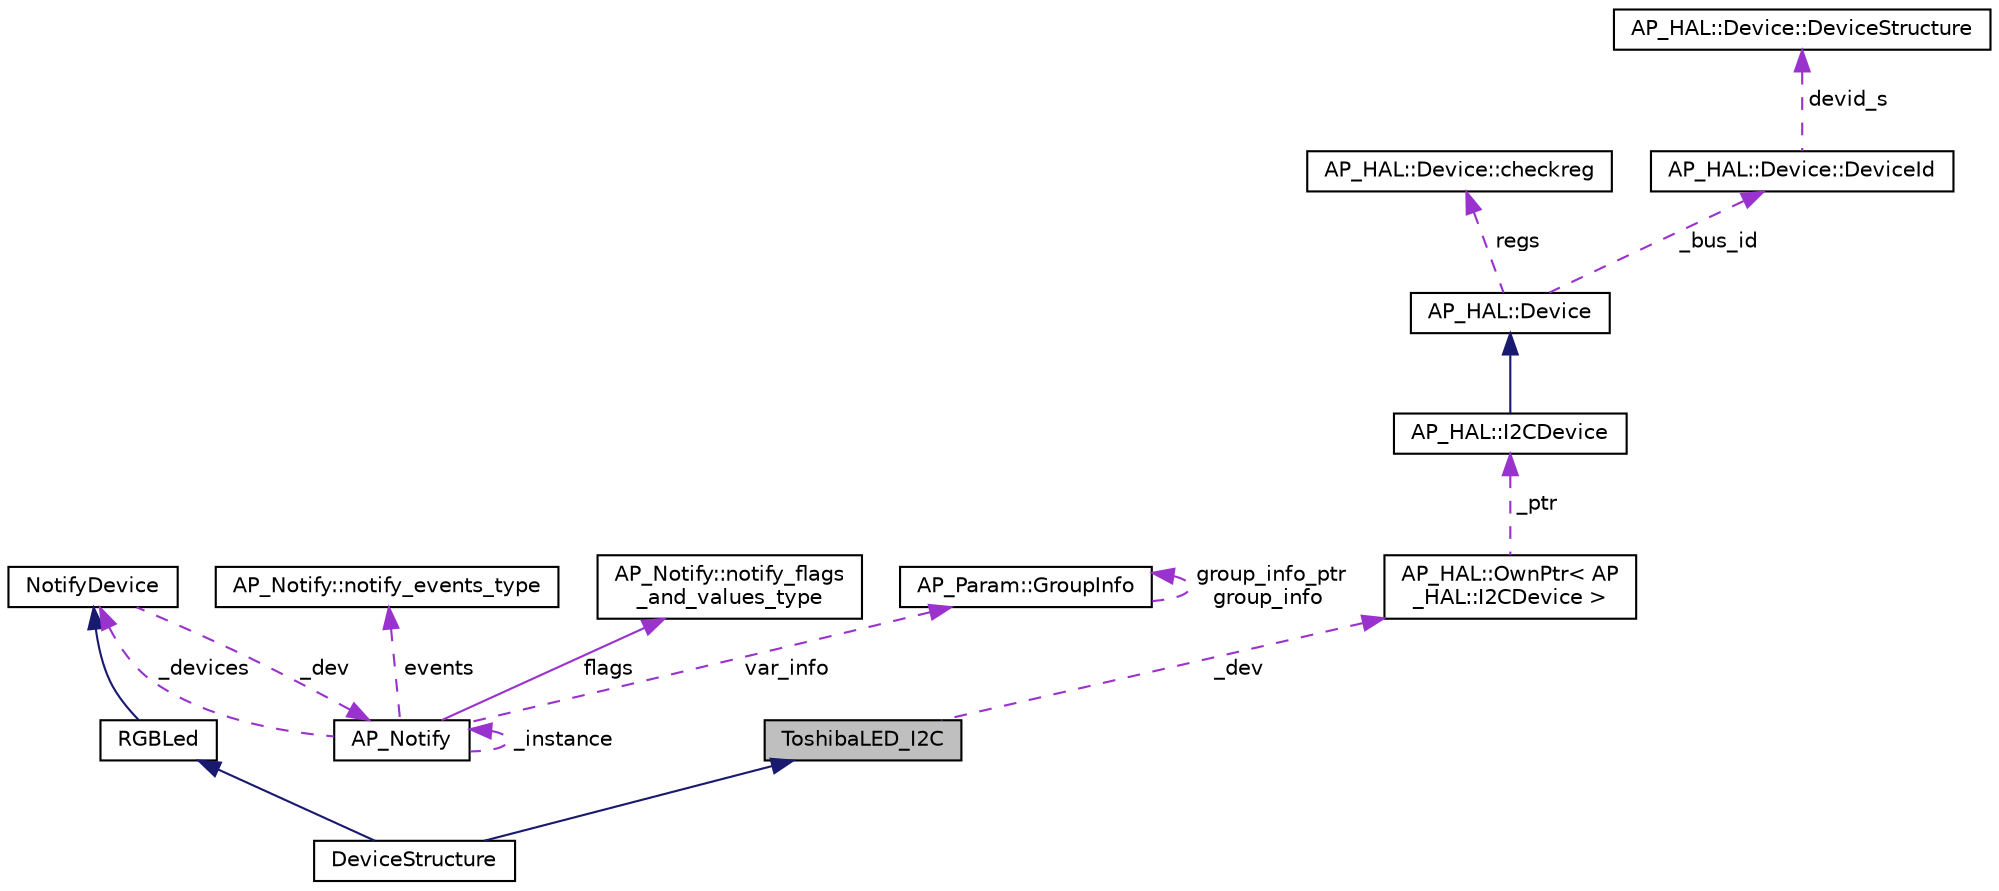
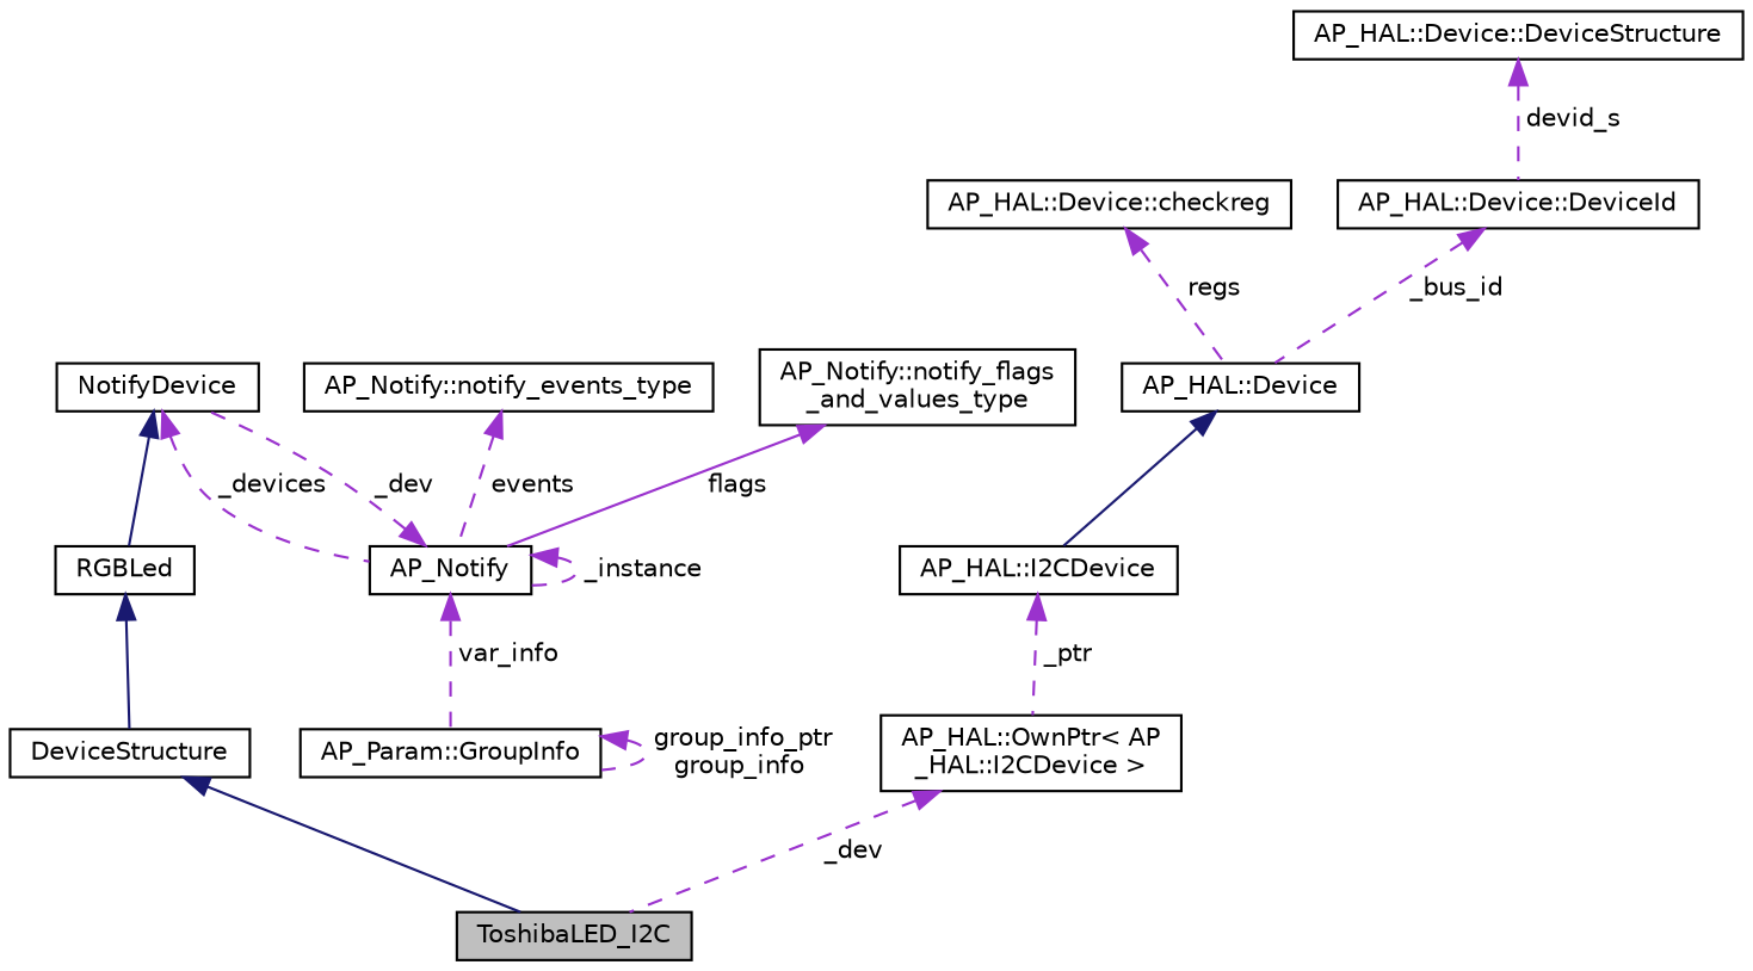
  digraph {
    rankdir=TB
    node [color=black fillcolor=white fontname=Helvetica fontsize=10 shape=record style=filled]
    edge [color=darkorchid3 dir=back fontname=Helvetica fontsize=10 labelfontname=Helvetica labelfontsize=10 style=dashed]
    n1 [fillcolor=grey75 fontcolor=black height=0.2 label=ToshibaLED_I2C width=0.4]
    n2 [height=0.2 label=DeviceStructure width=0.4]
    n3 [height=0.2 label=RGBLed width=0.4]
    n4 [height=0.2 label=NotifyDevice width=0.4]
    n5 [height=0.2 label=AP_Notify width=0.4]
    n6 [height=0.2 label="AP_Notify::notify_events_type" width=0.4]
    n7 [height=0.2 label="AP_Notify::notify_flags\l_and_values_type" width=0.4]
    n8 [height=0.2 label="AP_Param::GroupInfo" width=0.4]
    n9 [height=0.2 label="AP_HAL::OwnPtr\< AP\l_HAL::I2CDevice \>" width=0.4]
    n10 [height=0.2 label="AP_HAL::I2CDevice" width=0.4]
    n11 [height=0.2 label="AP_HAL::Device" width=0.4]
    n12 [height=0.2 label="AP_HAL::Device::checkreg" width=0.4]
    n13 [height=0.2 label="AP_HAL::Device::DeviceId" width=0.4]
    n14 [height=0.2 label="AP_HAL::Device::DeviceStructure" width=0.4]
-   n1 -> n2 [color=midnightblue style=solid]
+   n2 -> n1 [color=midnightblue style=solid]
    n3 -> n2 [color=midnightblue style=solid]
    n4 -> n3 [color=midnightblue style=solid]
    n4 -> n5 [label=" _devices"]
    n5 -> n4 [label=" _dev"]
    n5 -> n5 [label=" _instance"]
    n6 -> n5 [label=" events"]
    n7 -> n5 [label=" flags" style=solid]
-   n8 -> n5 [label=" var_info"]
+   n5 -> n8 [label=" var_info"]
    n8 -> n8 [label=" group_info_ptr\ngroup_info"]
    n9 -> n1 [label=" _dev"]
    n10 -> n9 [label=" _ptr"]
    n11 -> n10 [color=midnightblue style=solid]
    n12 -> n11 [label=" regs"]
    n13 -> n11 [label=" _bus_id"]
    n14 -> n13 [label=" devid_s"]
  }
